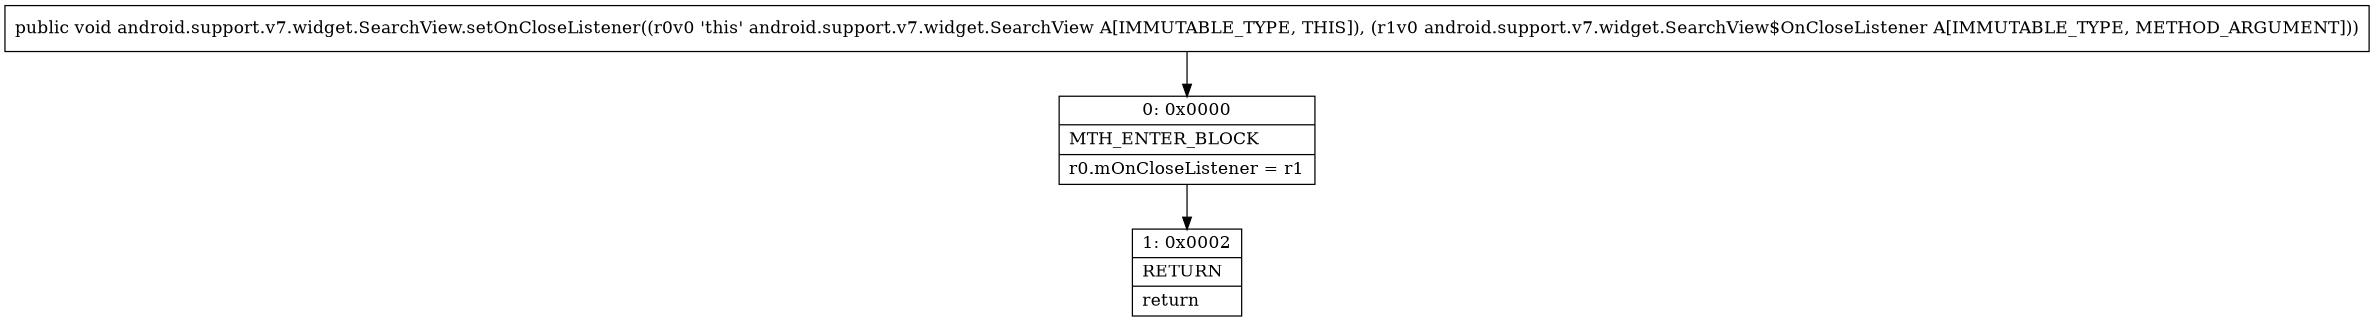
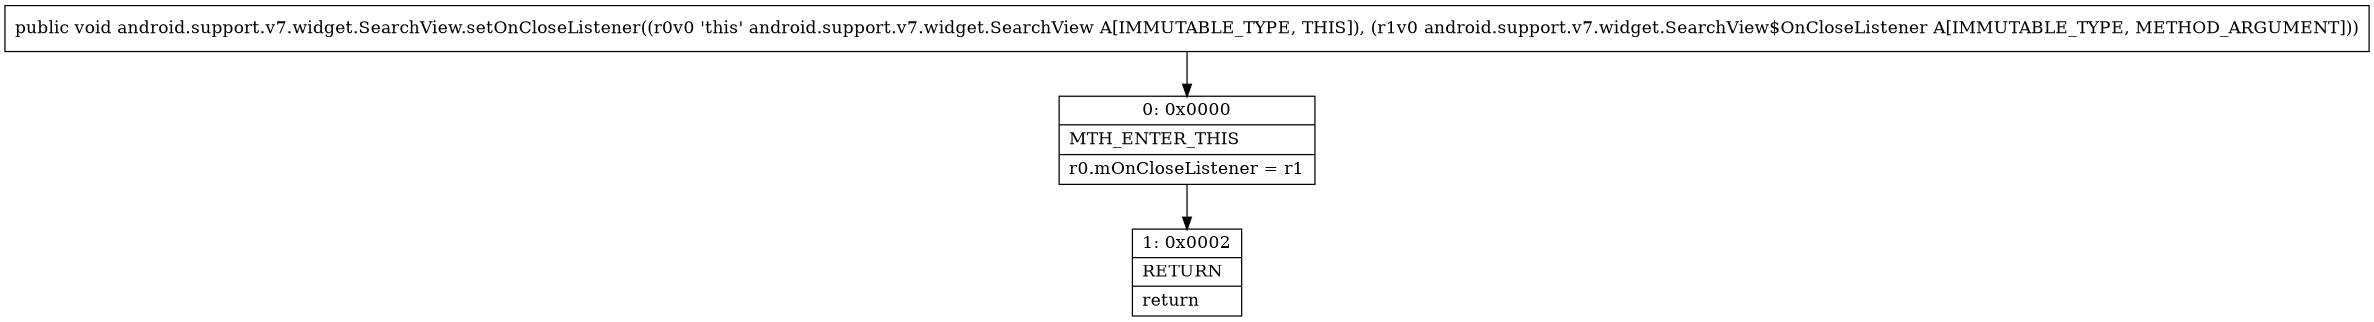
  digraph {
    node [shape=record]
-   n1 [label="{0\:\ 0x0000|MTH_ENTER_BLOCK\l|r0.mOnCloseListener = r1\l}"]
+   n1 [label="{0\:\ 0x0000|MTH_ENTER_THIS\l|r0.mOnCloseListener = r1\l}"]
    n2 [label="{1\:\ 0x0002|RETURN\l|return\l}"]
    n3 [label="{public void android.support.v7.widget.SearchView.setOnCloseListener((r0v0 'this' android.support.v7.widget.SearchView A[IMMUTABLE_TYPE, THIS]), (r1v0 android.support.v7.widget.SearchView$OnCloseListener A[IMMUTABLE_TYPE, METHOD_ARGUMENT])) }"]
    n1 -> n2
    n3 -> n1
  }
